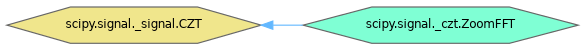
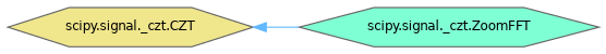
  digraph {
    rankdir=LR
    node [color=gray40 fontname=Helvetica fontsize=10 shape=hexagon style=filled]
-   n1 [fillcolor=khaki height=0.2 label="scipy.signal._signal.CZT" width=0.4]
+   n1 [fillcolor=khaki height=0.2 label="scipy.signal._czt.CZT" width=0.4]
    n2 [fillcolor=aquamarine height=0.2 label="scipy.signal._czt.ZoomFFT" width=0.4]
    n1 -> n2 [color=steelblue1 dir=back fontname=Helvetica fontsize=10 labelfontname=Helvetica labelfontsize=10 style=solid]
  }
